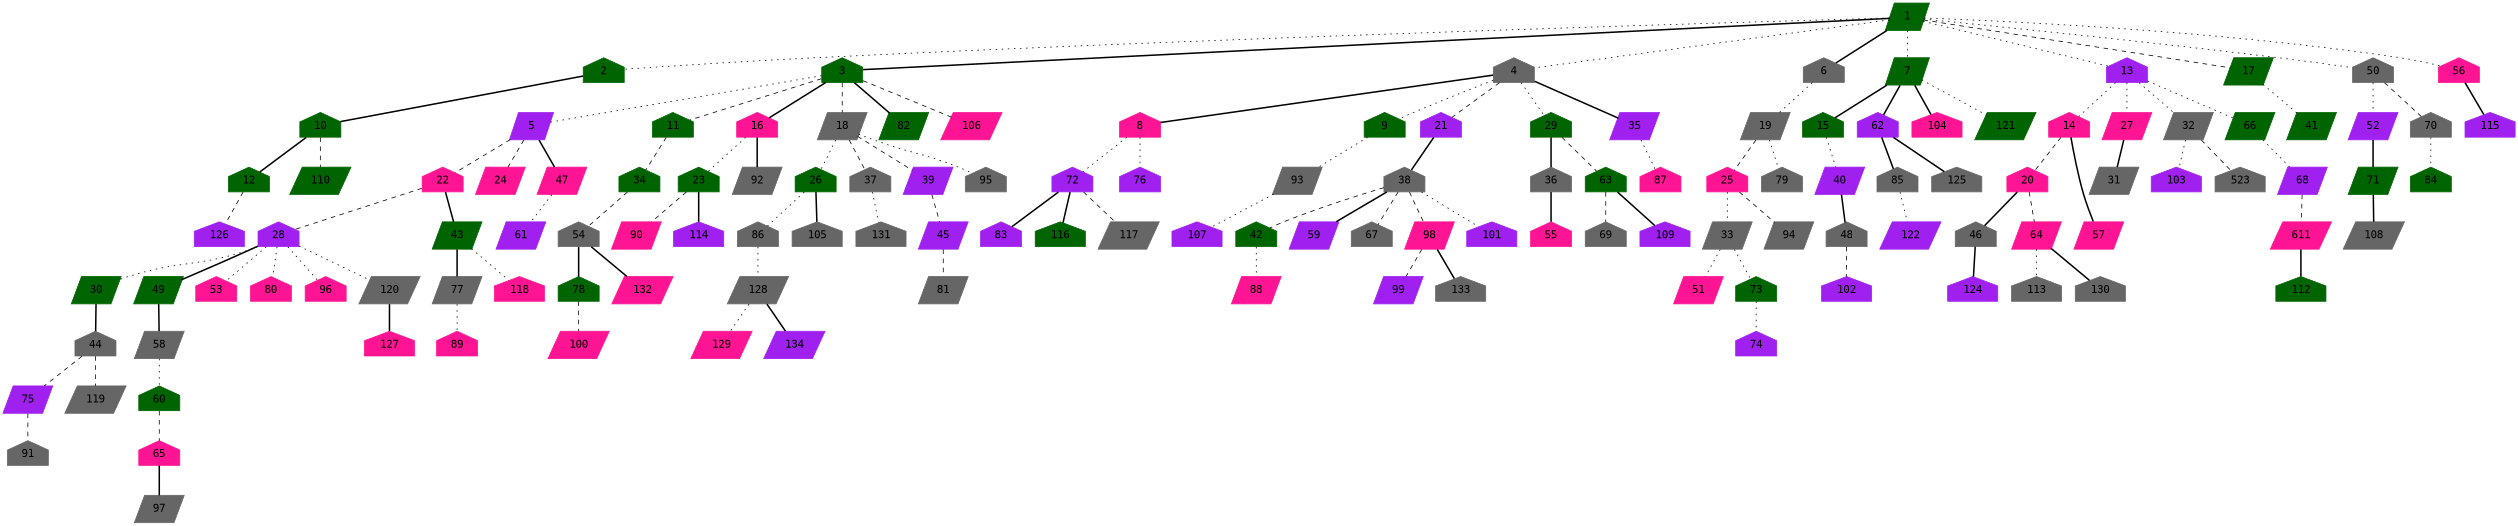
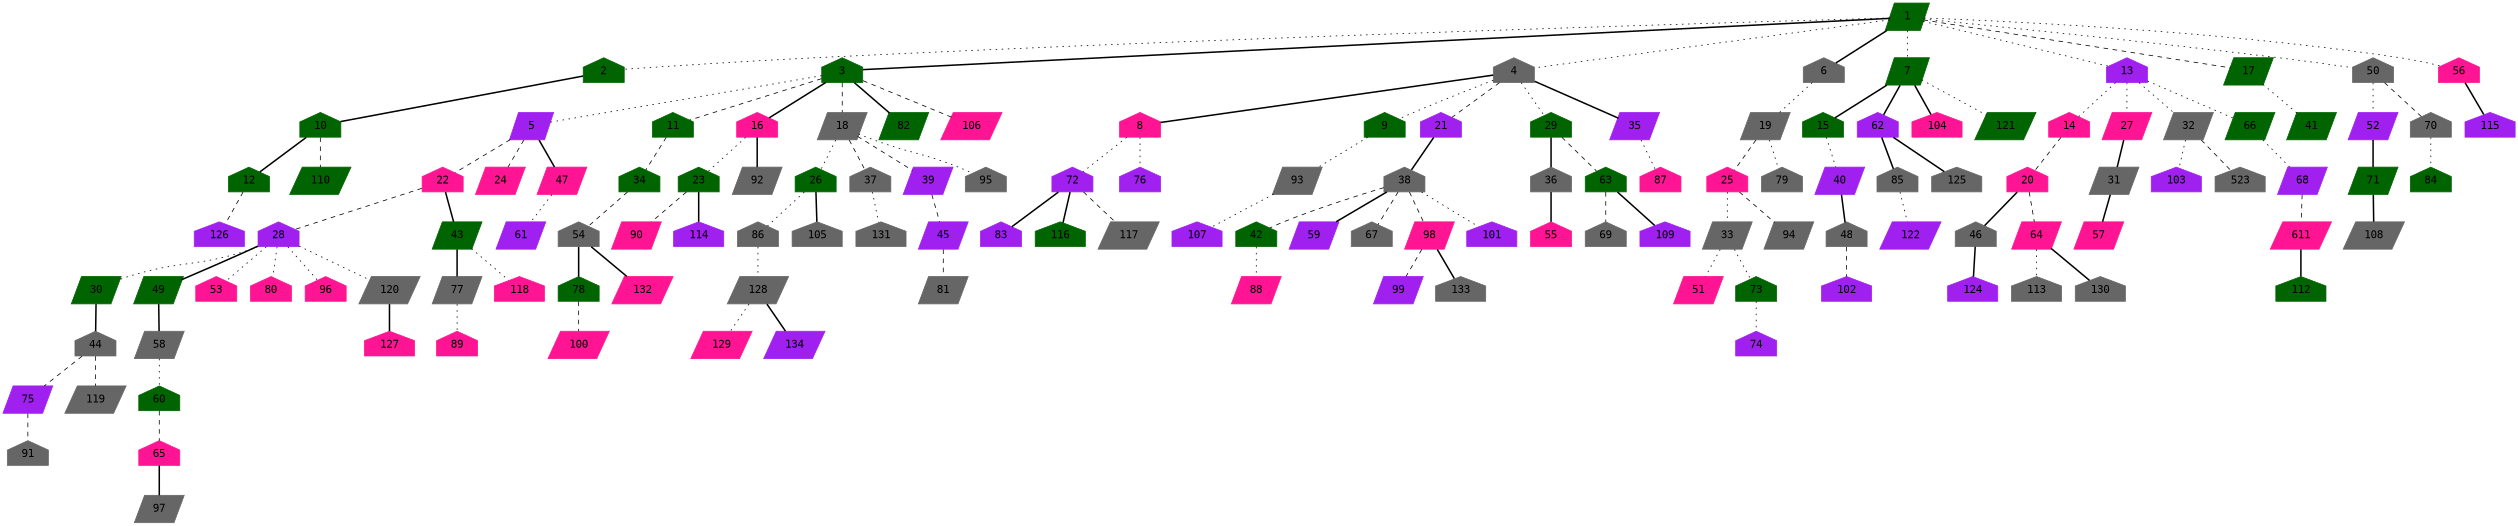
  graph {
    fontname="DejaVu Sans Mono"
    node [color=gray40 fontname="DejaVu Sans Mono" shape=house style=filled]
    edge [fontname="DejaVu Sans Mono" style=dotted]
    1 [color=darkgreen shape=parallelogram]
    2 [color=darkgreen]
    3 [color=darkgreen]
    4
    6
    7 [color=darkgreen shape=parallelogram]
    13 [color=purple]
    17 [color=darkgreen shape=parallelogram]
    50
    56 [color=deeppink]
    10 [color=darkgreen]
    5 [color=purple shape=parallelogram]
    11 [color=darkgreen]
    16 [color=deeppink]
    18 [shape=parallelogram]
    82 [color=darkgreen shape=parallelogram]
    106 [color=deeppink shape=parallelogram]
    8 [color=deeppink]
    9 [color=darkgreen]
    21 [color=purple]
    29 [color=darkgreen]
    35 [color=purple shape=parallelogram]
    19 [shape=parallelogram]
    15 [color=darkgreen]
    62 [color=purple]
    104 [color=deeppink]
    121 [color=darkgreen shape=parallelogram]
    14 [color=deeppink]
    27 [color=deeppink shape=parallelogram]
    32 [shape=parallelogram]
    66 [color=darkgreen shape=parallelogram]
    41 [color=darkgreen shape=parallelogram]
    52 [color=purple shape=parallelogram]
    70
    115 [color=purple]
    12 [color=darkgreen]
    110 [color=darkgreen shape=parallelogram]
    22 [color=deeppink]
    24 [color=deeppink shape=parallelogram]
    47 [color=deeppink shape=parallelogram]
    34 [color=darkgreen]
    23 [color=darkgreen]
    92 [shape=parallelogram]
    26 [color=darkgreen]
    37
    39 [color=purple shape=parallelogram]
    95
    72 [color=purple]
    76 [color=purple]
    93 [shape=parallelogram]
    38
    36
    63 [color=darkgreen]
    87 [color=deeppink]
    28 [color=purple]
    43 [color=darkgreen shape=parallelogram]
    61 [color=purple shape=parallelogram]
    25 [color=deeppink]
    79
    40 [color=purple shape=parallelogram]
    85
    125
    83 [color=purple]
    116 [color=darkgreen]
    117 [shape=parallelogram]
    107 [color=purple]
    126 [color=purple]
    54
    20 [color=deeppink]
    57 [color=deeppink shape=parallelogram]
    31 [shape=parallelogram]
    103 [color=purple]
    n73 [label=523]
    68 [color=purple shape=parallelogram]
    46
    64 [color=deeppink shape=parallelogram]
    48
    90 [color=deeppink shape=parallelogram]
    114 [color=purple]
    86
    105
    131
    45 [color=purple shape=parallelogram]
    33 [shape=parallelogram]
    94 [shape=parallelogram]
    124 [color=purple]
    113
    130
    42 [color=darkgreen]
    59 [color=purple shape=parallelogram]
    67
    98 [color=deeppink shape=parallelogram]
    101 [color=purple]
    30 [color=darkgreen shape=parallelogram]
    49 [color=darkgreen shape=parallelogram]
    53 [color=deeppink]
    80 [color=deeppink]
    96 [color=deeppink]
    120 [shape=parallelogram]
    77 [shape=parallelogram]
    118 [color=deeppink]
    51 [color=deeppink shape=parallelogram]
    73 [color=darkgreen]
    128 [shape=parallelogram]
    44
    58 [shape=parallelogram]
    127 [color=deeppink]
    55 [color=deeppink]
    69
    109 [color=purple]
    75 [color=purple shape=parallelogram]
    119 [shape=parallelogram]
    74 [color=purple]
    78 [color=darkgreen]
    132 [color=deeppink shape=parallelogram]
    88 [color=deeppink shape=parallelogram]
    99 [color=purple shape=parallelogram]
    133
    81 [shape=parallelogram]
    102 [color=purple]
    89 [color=deeppink]
    91
    60 [color=darkgreen]
    71 [color=darkgreen shape=parallelogram]
    84 [color=darkgreen]
    108 [shape=parallelogram]
    100 [color=deeppink shape=parallelogram]
    65 [color=deeppink]
    97 [shape=parallelogram]
    122 [color=purple shape=parallelogram]
    n131 [color=deeppink label=611 shape=parallelogram]
    112 [color=darkgreen]
    129 [color=deeppink shape=parallelogram]
    134 [color=purple shape=parallelogram]
    1 -- 2
    1 -- 3 [style=bold]
    1 -- 4
    1 -- 6 [style=bold]
    1 -- 7
    1 -- 13
    1 -- 17 [style=dashed]
    1 -- 50
    1 -- 56
    2 -- 10 [style=bold]
    3 -- 5
    3 -- 11 [style=dashed]
    3 -- 16 [style=bold]
    3 -- 18 [style=dashed]
    3 -- 82 [style=bold]
    3 -- 106 [style=dashed]
    4 -- 8 [style=bold]
    4 -- 9
    4 -- 21 [style=dashed]
    4 -- 29
    4 -- 35 [style=bold]
    6 -- 19
    7 -- 15 [style=bold]
    7 -- 62 [style=bold]
    7 -- 104 [style=bold]
    7 -- 121
    13 -- 14
    13 -- 27
    13 -- 32
    13 -- 66
    17 -- 41
    50 -- 52
    50 -- 70 [style=dashed]
    56 -- 115 [style=bold]
    10 -- 12 [style=bold]
    10 -- 110 [style=dashed]
    5 -- 22 [style=dashed]
    5 -- 24 [style=dashed]
    5 -- 47 [style=bold]
    11 -- 34 [style=dashed]
    16 -- 23
    16 -- 92 [style=bold]
    18 -- 26
    18 -- 37 [style=dashed]
    18 -- 39 [style=dashed]
    18 -- 95
    8 -- 72
    8 -- 76
    9 -- 93
    21 -- 38 [style=bold]
    29 -- 36 [style=bold]
    29 -- 63 [style=dashed]
    35 -- 87
    19 -- 25 [style=dashed]
    19 -- 79
    15 -- 40
    62 -- 85 [style=bold]
    62 -- 125 [style=bold]
    14 -- 20 [style=dashed]
-   14 -- 57 [style=bold]
+   31 -- 57 [style=bold]
    27 -- 31 [style=bold]
    32 -- 103
    32 -- n73 [style=dashed]
    66 -- 68
    52 -- 71 [style=bold]
    70 -- 84
    12 -- 126 [style=dashed]
    22 -- 28 [style=dashed]
    22 -- 43 [style=bold]
    47 -- 61
    34 -- 54 [style=dashed]
    23 -- 90 [style=dashed]
    23 -- 114 [style=bold]
    26 -- 86
    26 -- 105 [style=bold]
    37 -- 131
    39 -- 45 [style=dashed]
    72 -- 83 [style=bold]
    72 -- 116 [style=bold]
    72 -- 117 [style=dashed]
    93 -- 107
    38 -- 42 [style=dashed]
    38 -- 59 [style=bold]
    38 -- 67 [style=dashed]
    38 -- 98 [style=dashed]
    38 -- 101
    36 -- 55 [style=bold]
    63 -- 69 [style=dashed]
    63 -- 109 [style=bold]
    28 -- 30
    28 -- 49 [style=bold]
    28 -- 53
    28 -- 80
    28 -- 96
    28 -- 120
    43 -- 77 [style=bold]
    43 -- 118
    25 -- 33
    25 -- 94 [style=dashed]
    40 -- 48 [style=bold]
    85 -- 122
    54 -- 78 [style=bold]
    54 -- 132 [style=bold]
    20 -- 46 [style=bold]
    20 -- 64 [style=dashed]
    68 -- n131 [style=dashed]
    46 -- 124 [style=bold]
    64 -- 113
    64 -- 130 [style=bold]
    48 -- 102 [style=dashed]
    86 -- 128
    45 -- 81 [style=dashed]
    33 -- 51
    33 -- 73
    42 -- 88
    98 -- 99 [style=dashed]
    98 -- 133 [style=bold]
    30 -- 44 [style=bold]
    49 -- 58 [style=bold]
    120 -- 127 [style=bold]
    77 -- 89
    73 -- 74
    128 -- 129
    128 -- 134 [style=bold]
    44 -- 75 [style=dashed]
    44 -- 119 [style=dashed]
    58 -- 60
    75 -- 91 [style=dashed]
    78 -- 100 [style=dashed]
    60 -- 65 [style=dashed]
    71 -- 108 [style=bold]
    65 -- 97 [style=bold]
    n131 -- 112 [style=bold]
  }
